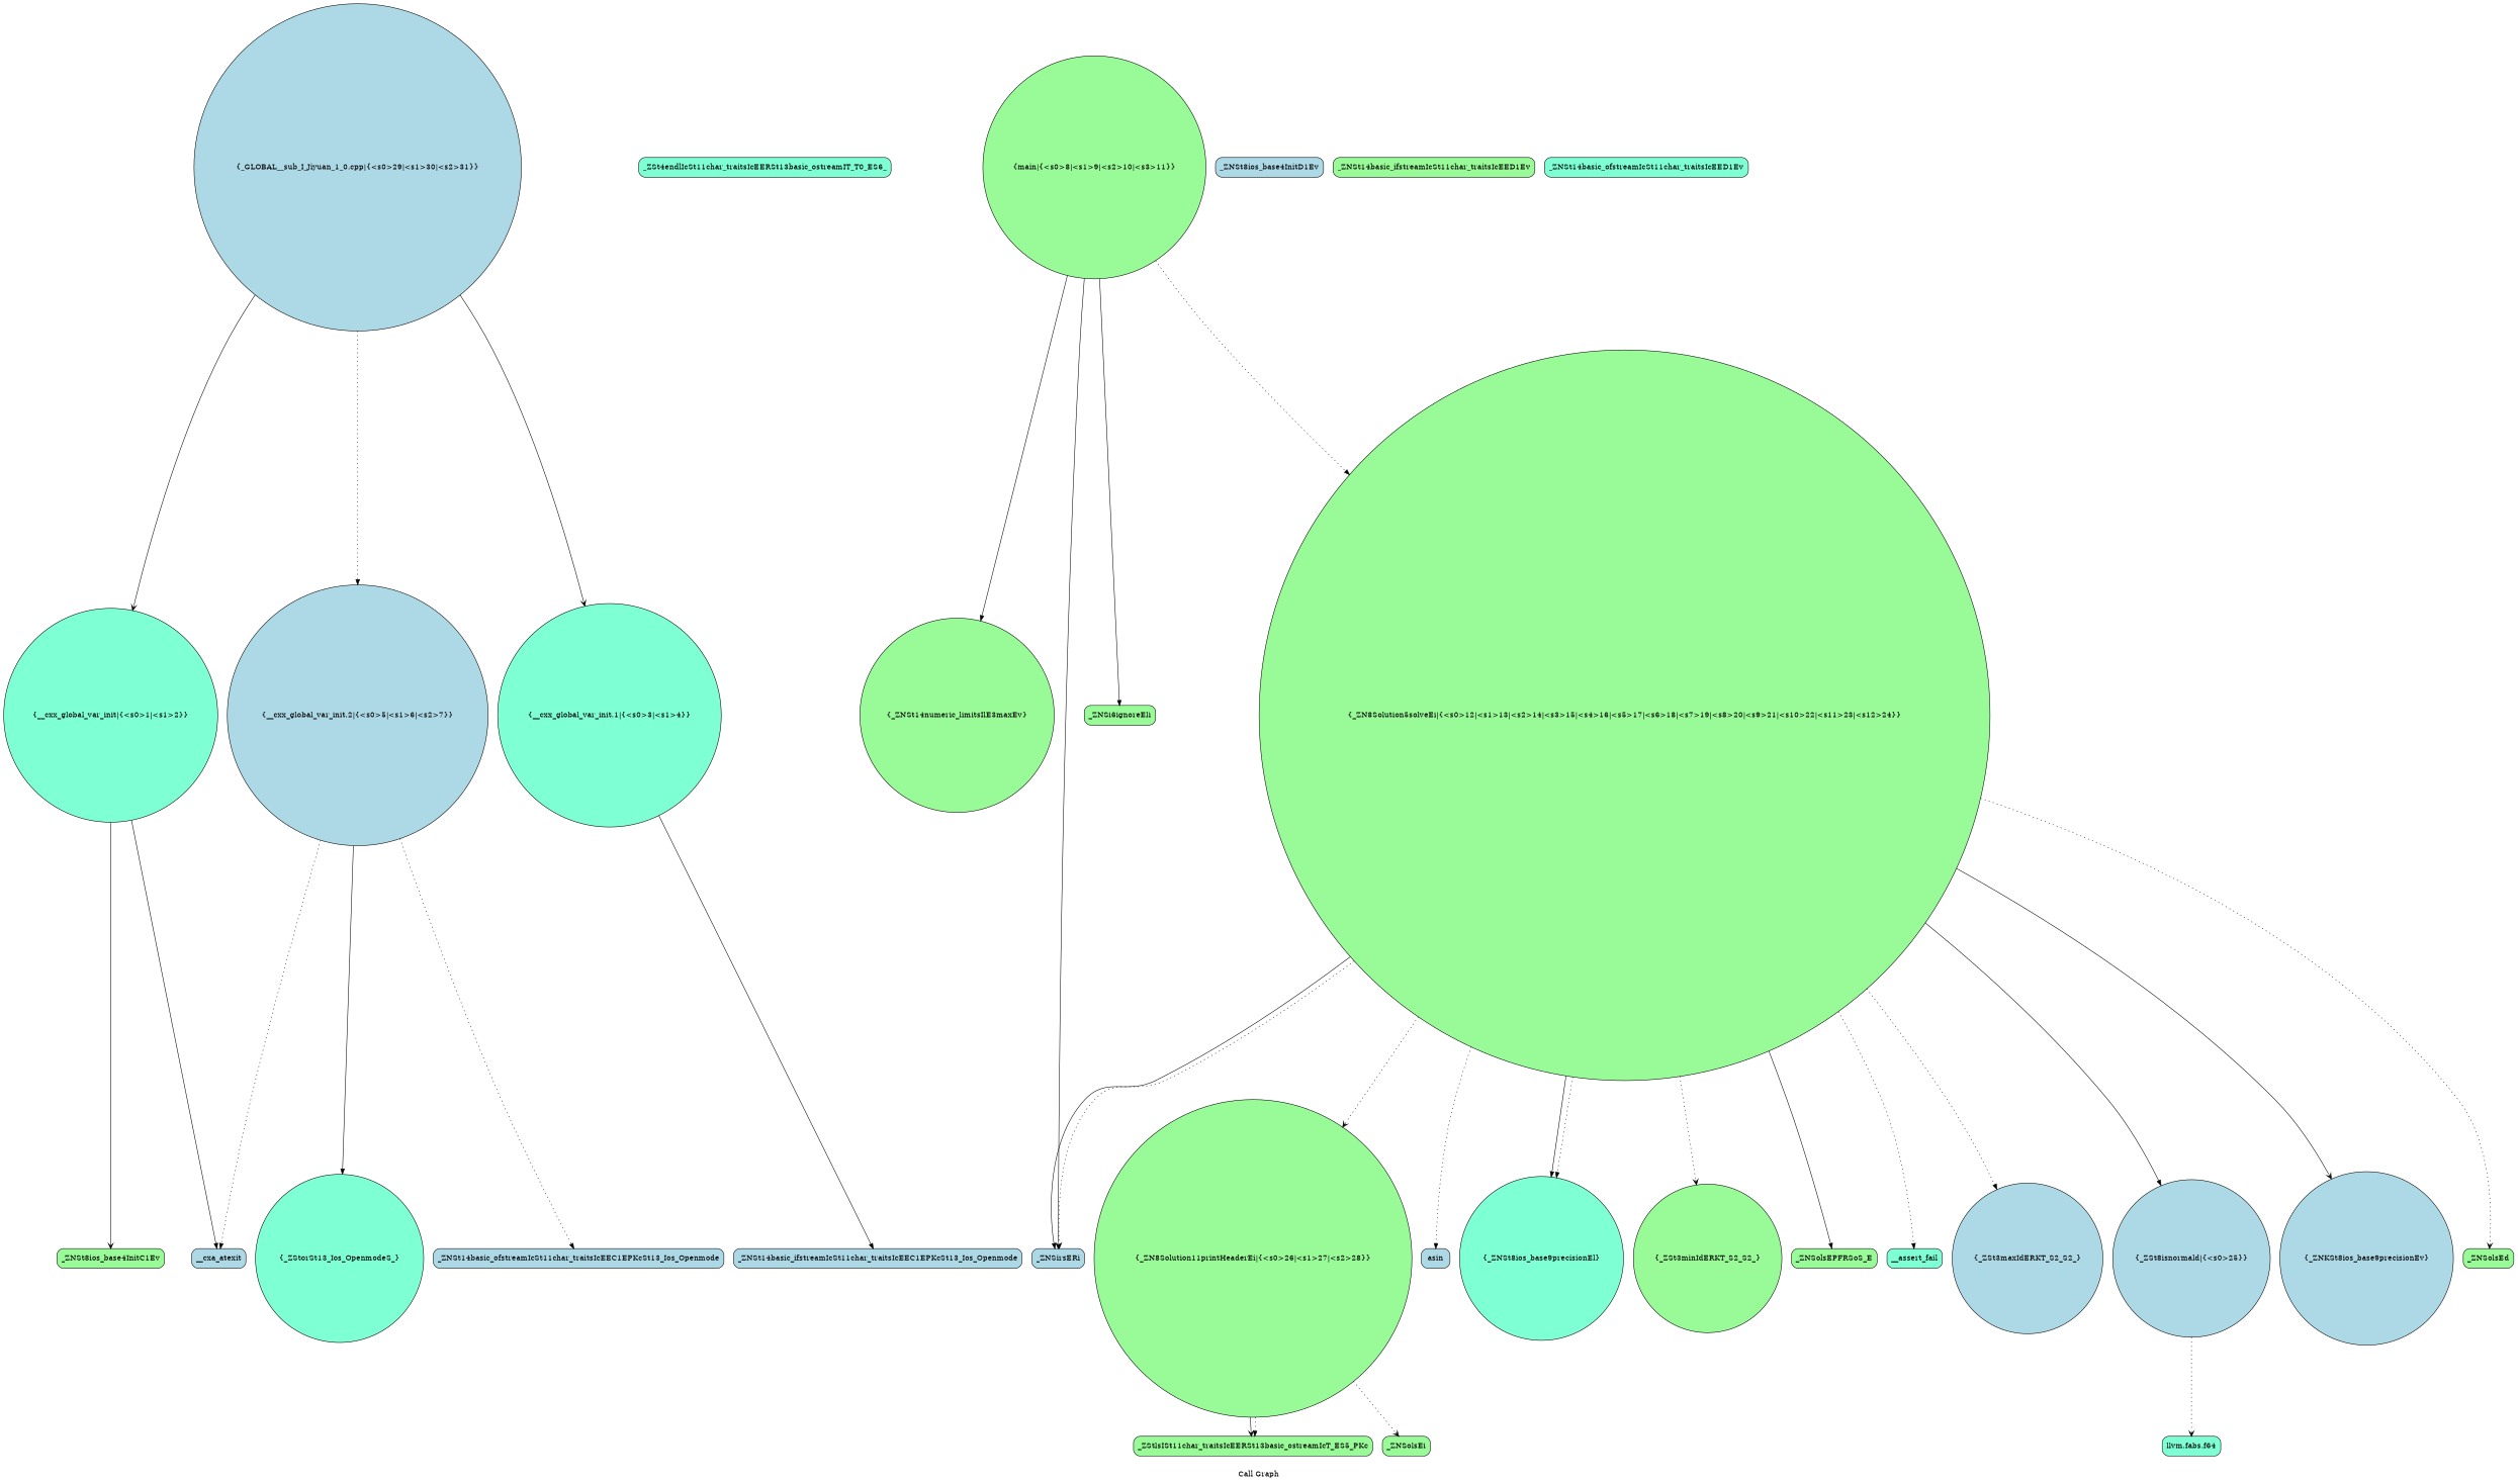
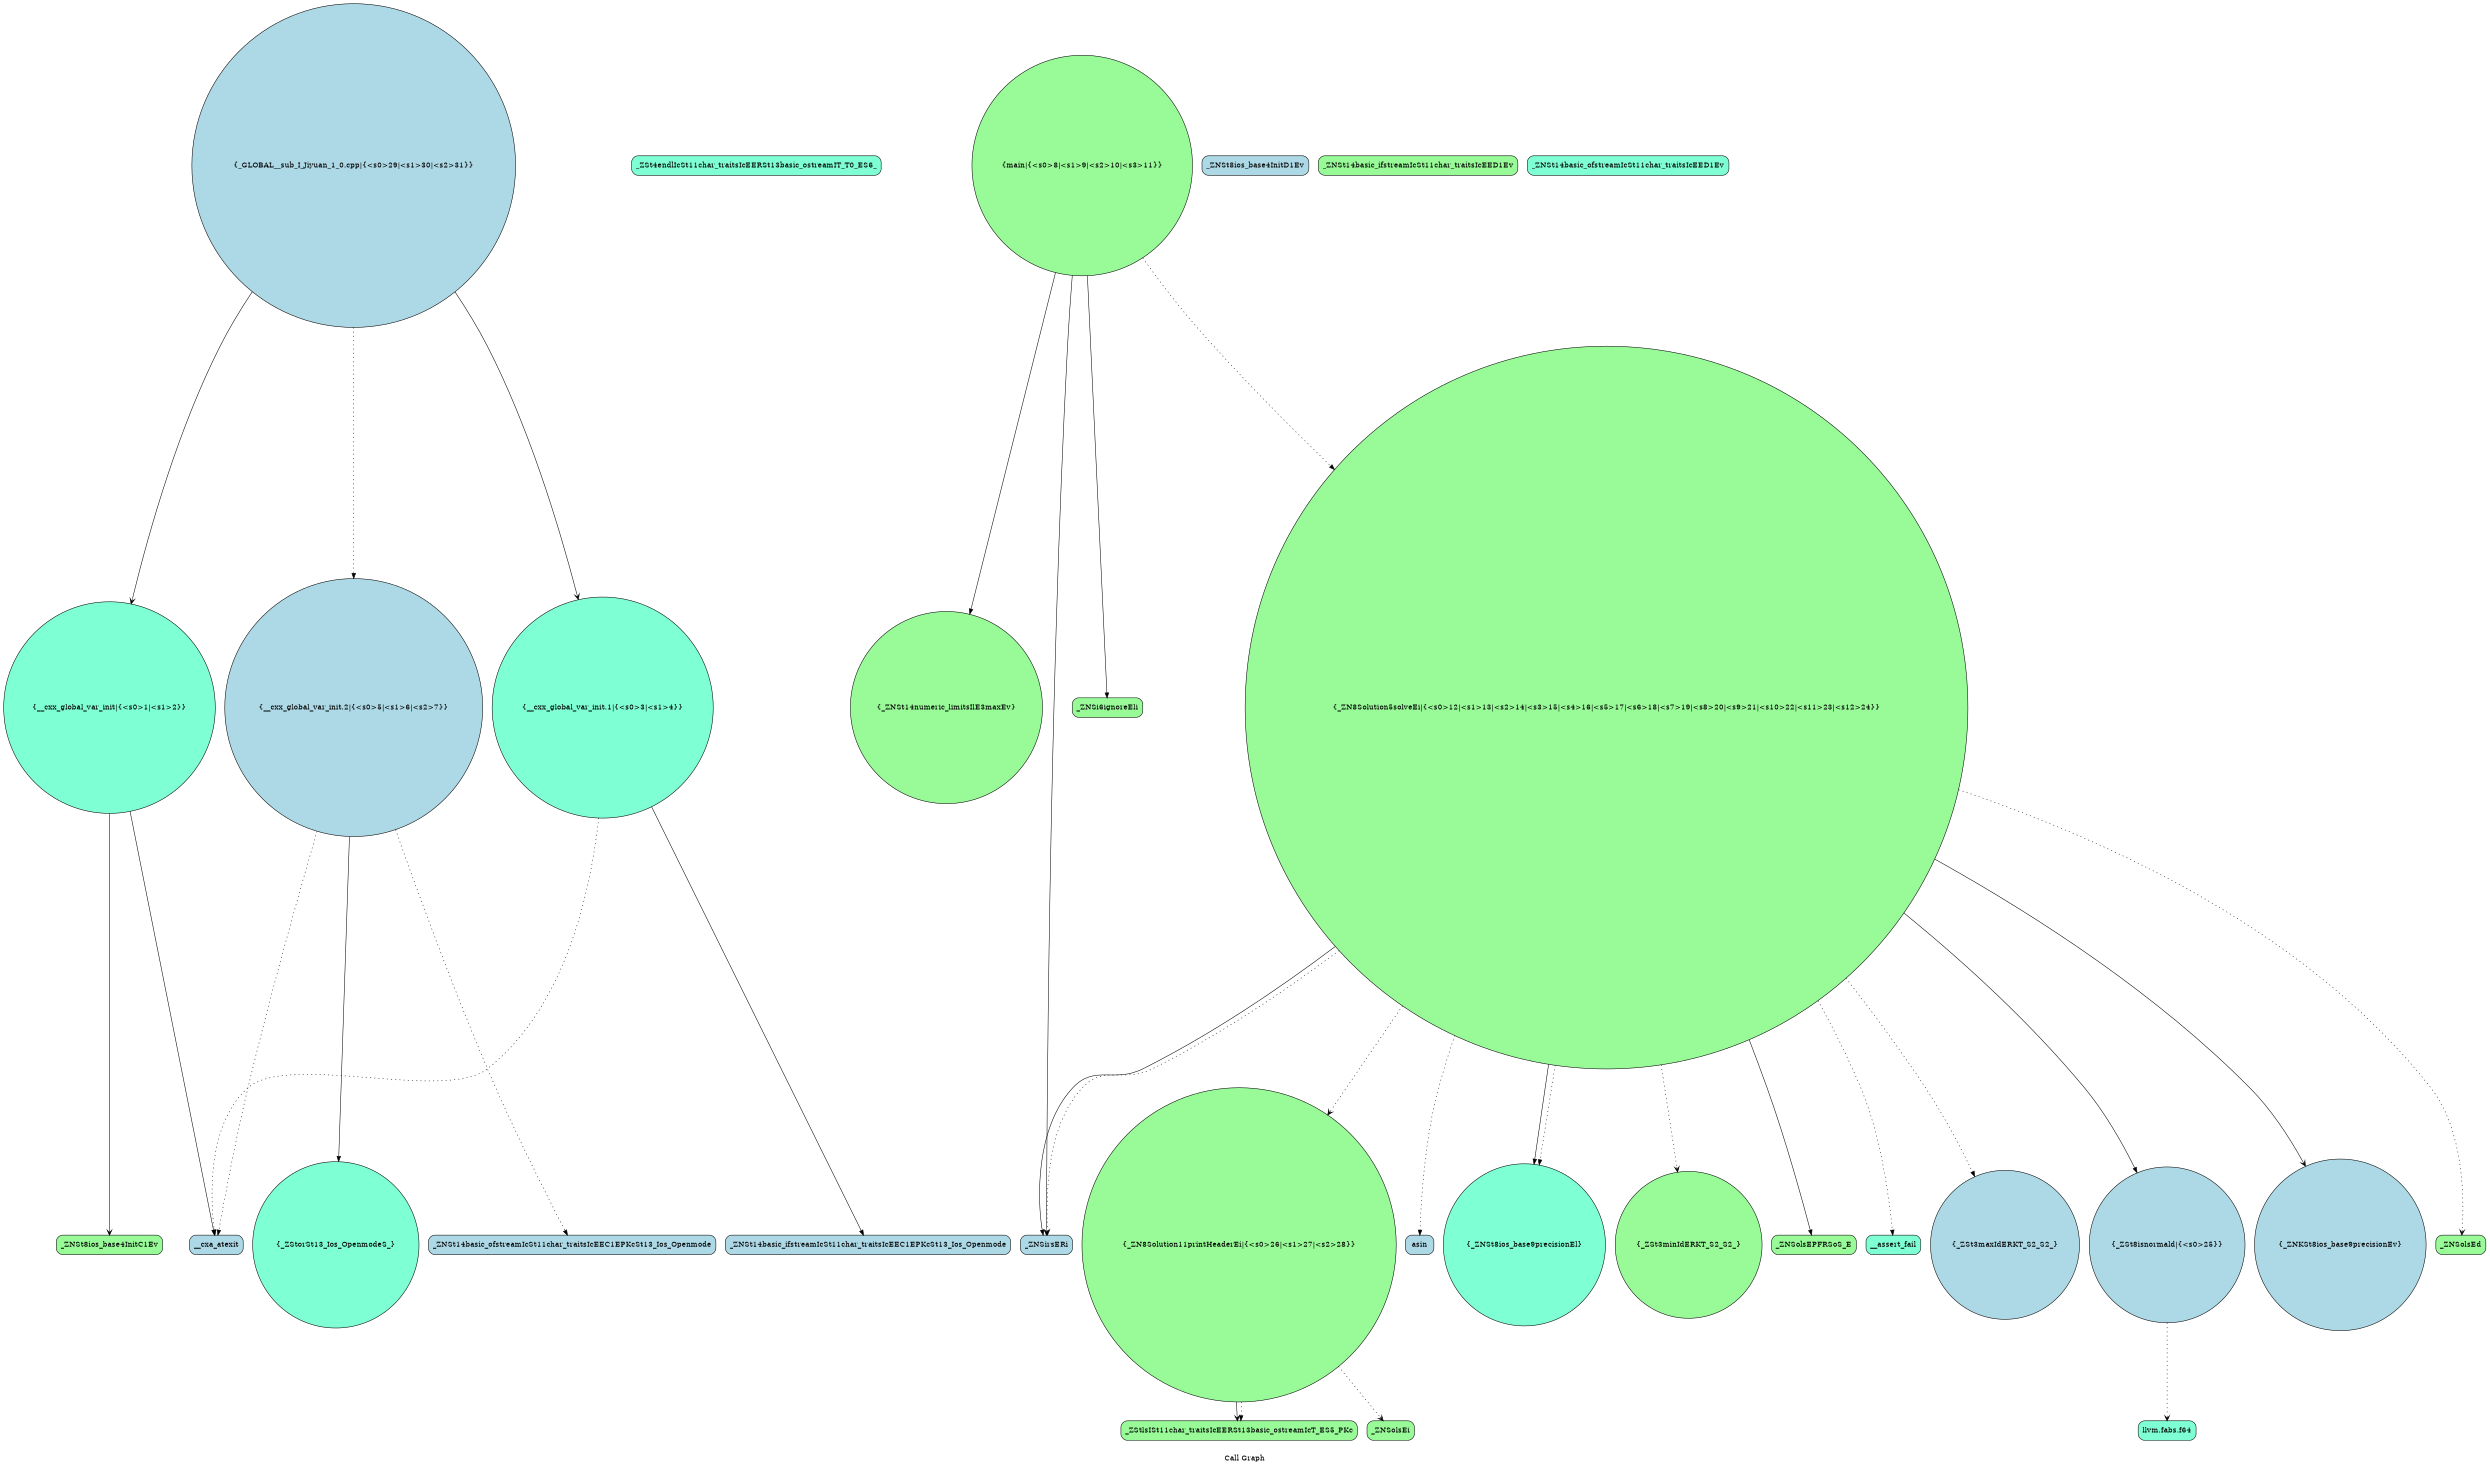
  digraph {
    label="Call Graph"
    node [fillcolor=palegreen shape=Mrecord style=filled]
    edge [arrowhead=normal color=black style=dotted tailport=s0]
    n1 [fillcolor=aquamarine label="{__cxx_global_var_init|{<s0>1|<s1>2}}" shape=circle]
    n2 [label="{_ZNSt8ios_base4InitC1Ev}"]
    n3 [fillcolor=lightblue label="{__cxa_atexit}"]
    n4 [fillcolor=aquamarine label="{_ZSt4endlIcSt11char_traitsIcEERSt13basic_ostreamIT_T0_ES6_}"]
    n5 [fillcolor=lightblue label="{__cxx_global_var_init.2|{<s0>5|<s1>6|<s2>7}}" shape=circle]
    n6 [fillcolor=aquamarine label="{_ZStorSt13_Ios_OpenmodeS_}" shape=circle]
    n7 [fillcolor=lightblue label="{_ZNSt14basic_ofstreamIcSt11char_traitsIcEEC1EPKcSt13_Ios_Openmode}"]
    n8 [label="{_ZNSt14numeric_limitsIlE3maxEv}" shape=circle]
    n9 [label="{_ZN8Solution11printHeaderEi|{<s0>26|<s1>27|<s2>28}}" shape=circle]
    n10 [label="{_ZStlsISt11char_traitsIcEERSt13basic_ostreamIcT_ES5_PKc}"]
    n11 [label="{_ZNSolsEi}"]
    n12 [fillcolor=lightblue label="{_ZNSt8ios_base4InitD1Ev}"]
    n13 [fillcolor=lightblue label="{asin}"]
    n14 [fillcolor=aquamarine label="{_ZNSt8ios_base9precisionEl}" shape=circle]
    n15 [fillcolor=aquamarine label="{__cxx_global_var_init.1|{<s0>3|<s1>4}}" shape=circle]
    n16 [fillcolor=lightblue label="{_ZNSt14basic_ifstreamIcSt11char_traitsIcEEC1EPKcSt13_Ios_Openmode}"]
    n17 [fillcolor=lightblue label="{_GLOBAL__sub_I_Jiyuan_1_0.cpp|{<s0>29|<s1>30|<s2>31}}" shape=circle]
    n18 [label="{main|{<s0>8|<s1>9|<s2>10|<s3>11}}" shape=circle]
    n19 [fillcolor=lightblue label="{_ZNSirsERi}"]
    n20 [label="{_ZNSi6ignoreEli}"]
    n21 [label="{_ZN8Solution5solveEi|{<s0>12|<s1>13|<s2>14|<s3>15|<s4>16|<s5>17|<s6>18|<s7>19|<s8>20|<s9>21|<s10>22|<s11>23|<s12>24}}" shape=circle]
    n22 [label="{_ZSt3minIdERKT_S2_S2_}" shape=circle]
    n23 [label="{_ZNSolsEPFRSoS_E}"]
    n24 [fillcolor=aquamarine label="{__assert_fail}"]
    n25 [fillcolor=lightblue label="{_ZSt3maxIdERKT_S2_S2_}" shape=circle]
    n26 [fillcolor=lightblue label="{_ZSt8isnormald|{<s0>25}}" shape=circle]
    n27 [fillcolor=lightblue label="{_ZNKSt8ios_base9precisionEv}" shape=circle]
    n28 [label="{_ZNSolsEd}"]
    n29 [fillcolor=aquamarine label="{llvm.fabs.f64}"]
    n30 [label="{_ZNSt14basic_ifstreamIcSt11char_traitsIcEED1Ev}"]
    n31 [fillcolor=aquamarine label="{_ZNSt14basic_ofstreamIcSt11char_traitsIcEED1Ev}"]
    n1 -> n2 [arrowhead=vee style=solid]
    n1 -> n3 [style=solid tailport=s1]
    n5 -> n3 [tailport=s2]
    n5 -> n6 [style=solid]
    n5 -> n7 [tailport=s1]
    n9 -> n10 [arrowhead=vee style=solid]
    n9 -> n10 [tailport=s2]
    n9 -> n11 [arrowhead=vee tailport=s1]
+   n15 -> n3 [tailport=s1]
    n15 -> n16 [style=solid]
    n17 -> n1 [arrowhead=vee style=solid]
    n17 -> n5 [tailport=s2]
    n17 -> n15 [arrowhead=vee style=solid tailport=s1]
    n18 -> n8 [style=solid tailport=s1]
    n18 -> n19 [arrowhead=vee style=solid]
    n18 -> n20 [style=solid tailport=s2]
    n18 -> n21 [tailport=s3]
    n21 -> n9 [arrowhead=vee tailport=s7]
    n21 -> n13 [tailport=s4]
    n21 -> n14 [style=solid tailport=s9]
    n21 -> n14 [tailport=s12]
    n21 -> n19 [style=solid]
    n21 -> n19 [arrowhead=vee tailport=s1]
    n21 -> n22 [arrowhead=vee tailport=s2]
    n21 -> n23 [style=solid tailport=s11]
    n21 -> n24 [tailport=s6]
    n21 -> n25 [tailport=s3]
    n21 -> n26 [style=solid tailport=s5]
    n21 -> n27 [arrowhead=vee style=solid tailport=s8]
    n21 -> n28 [arrowhead=vee tailport=s10]
    n26 -> n29 [arrowhead=vee]
  }
